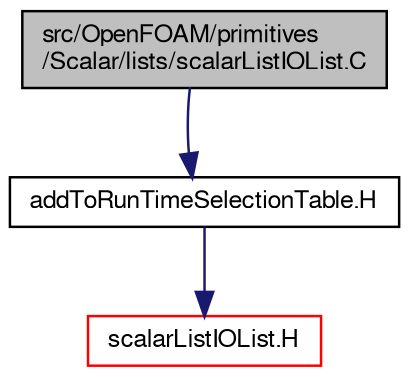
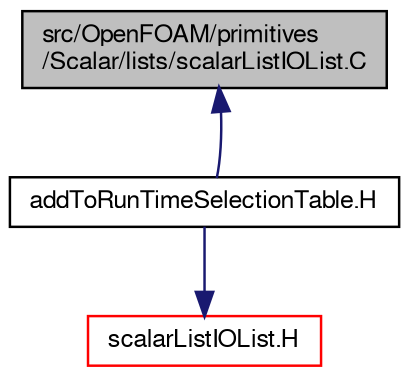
  digraph {
    node [color=black fontname=FreeSans fontsize=10 shape=record]
    edge [color=midnightblue fontname=FreeSans fontsize=10 labelfontname=FreeSans labelfontsize=10 style=solid]
    n1 [fillcolor=grey75 fontcolor=black height=0.2 label="src/OpenFOAM/primitives\l/Scalar/lists/scalarListIOList.C" style=filled width=0.4]
    n2 [height=0.2 label="addToRunTimeSelectionTable.H" width=0.4]
    n3 [color=red height=0.2 label="scalarListIOList.H" width=0.4]
-   n1 -> n2
+   n2 -> n1
    n2 -> n3
  }
